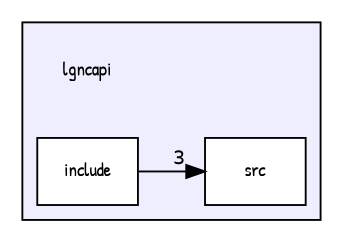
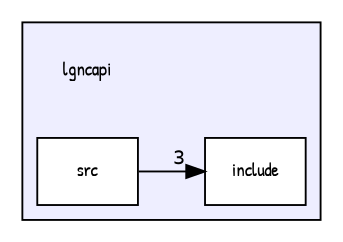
  digraph {
    compound=true
    rankdir=LR
    fontname="Patrick Hand"
    node [fontname="Patrick Hand" fontsize=10 shape=box fillcolor=white style=filled]
    n1 [label=lgncapi shape=plaintext fillcolor="" style=""]
    n2 [label=include]
    n3 [label=src]
    subgraph cluster_1 {
      bgcolor="#eeeeff"
      pencolor=black
      n1
      n2
      n3
    }
-   n2 -> n3 [headlabel=3 labeldistance=1.5 labelfontname=Helvetica labelfontsize=10 fontname="Patrick Hand"]
+   n3 -> n2 [headlabel=3 labeldistance=1.5 labelfontname=Helvetica labelfontsize=10 fontname="Patrick Hand"]
  }
